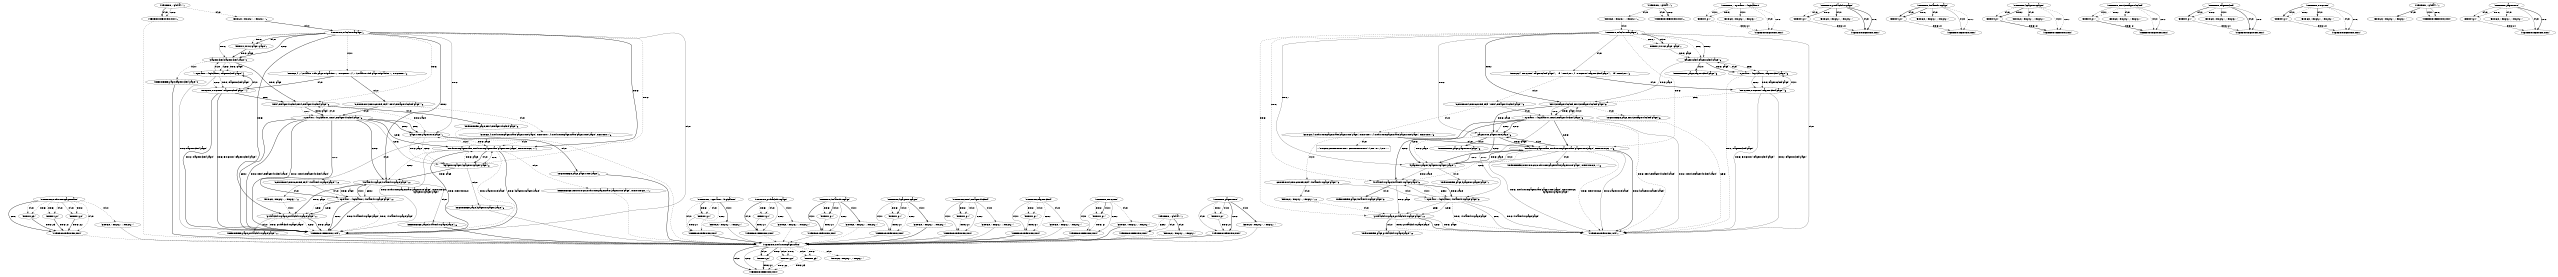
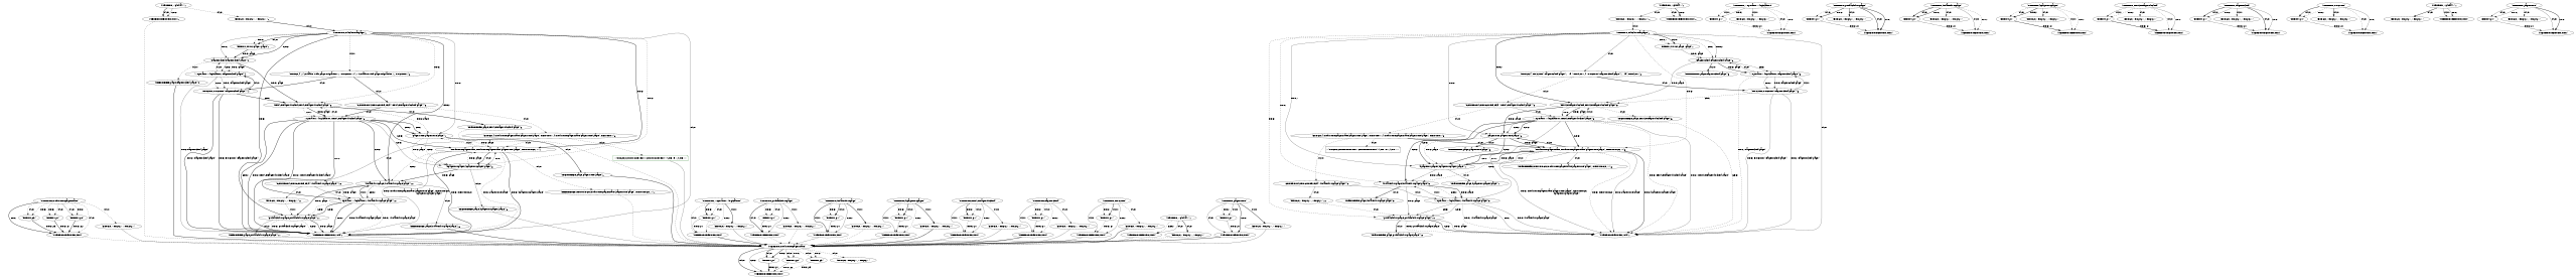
  digraph {
    edge [style=solid]
    n1 [label=<(METHOD,mod_zone_page_state)>]
    n2 [label=<(PARAM,p1)>]
    n3 [label=<(PARAM,p2)>]
    n4 [label=<(PARAM,p3)>]
    n5 [label=<(BLOCK,&lt;empty&gt;,&lt;empty&gt;)>]
    n6 [label=<(METHOD_RETURN,ANY)>]
    n7 [label=<(METHOD,&lt;global&gt;)<SUB>1</SUB>>]
    n8 [label=<(BLOCK,&lt;empty&gt;,&lt;empty&gt;)<SUB>1</SUB>>]
    n9 [label=<(METHOD_RETURN,ANY)<SUB>1</SUB>>]
    n10 [label=<(METHOD,mlock_vma_page)<SUB>1</SUB>>]
    n11 [label=<(PARAM,struct page *page)<SUB>1</SUB>>]
    n12 [label=<(BLOCK,{  	BUG_ON(!PageLocked(page));    	if (!TestSet...,{  	BUG_ON(!PageLocked(page));    	if (!TestSet...)<SUB>2</SUB>>]
    n13 [label=<(PageLocked,PageLocked(page))<SUB>3</SUB>>]
    n14 [label=<(TestSetPageMlocked,TestSetPageMlocked(page))<SUB>5</SUB>>]
    n15 [label=<(mod_zone_page_state,mod_zone_page_state(page_zone(page), NR_MLOCK, ...)<SUB>6</SUB>>]
    n16 [label=<(page_zone,page_zone(page))<SUB>6</SUB>>]
    n17 [label=<(hpage_nr_pages,hpage_nr_pages(page))<SUB>7</SUB>>]
    n18 [label=<(isolate_lru_page,isolate_lru_page(page))<SUB>9</SUB>>]
    n19 [label=<(putback_lru_page,putback_lru_page(page))<SUB>10</SUB>>]
    n20 [label=<(METHOD_RETURN,void)<SUB>1</SUB>>]
    n21 [label=<(BUG_ON,BUG_ON(!PageLocked(page)))<SUB>3</SUB>>]
    n22 [label=<(CONTROL_STRUCTURE,IF,if (!TestSetPageMlocked(page)))<SUB>5</SUB>>]
    n23 [label=<(&lt;operator&gt;.logicalNot,!PageLocked(page))<SUB>3</SUB>>]
    n24 [label=<(IDENTIFIER,page,PageLocked(page))<SUB>3</SUB>>]
    n25 [label=<(&lt;operator&gt;.logicalNot,!TestSetPageMlocked(page))<SUB>5</SUB>>]
    n26 [label=<(BLOCK,{ 		mod_zone_page_state(page_zone(page), NR_MLO...,{ 		mod_zone_page_state(page_zone(page), NR_MLO...)<SUB>5</SUB>>]
    n27 [label=<(&lt;operator&gt;.logicalNot,!isolate_lru_page(page))<SUB>9</SUB>>]
    n28 [label=<(IDENTIFIER,page,TestSetPageMlocked(page))<SUB>5</SUB>>]
    n29 [label="<(LOCAL,count_vm_event : count_vm_event)<SUB>8</SUB>>" color=black shape=note]
    n30 [label=<(CONTROL_STRUCTURE,IF,if (!isolate_lru_page(page)))<SUB>9</SUB>>]
    n31 [label=<(IDENTIFIER,NR_MLOCK,mod_zone_page_state(page_zone(page), NR_MLOCK, ...)<SUB>6</SUB>>]
    n32 [label=<(IDENTIFIER,page,page_zone(page))<SUB>6</SUB>>]
    n33 [label=<(IDENTIFIER,page,hpage_nr_pages(page))<SUB>7</SUB>>]
    n34 [label=<(BLOCK,&lt;empty&gt;,&lt;empty&gt;)<SUB>10</SUB>>]
    n35 [label=<(IDENTIFIER,page,isolate_lru_page(page))<SUB>9</SUB>>]
    n36 [label=<(IDENTIFIER,page,putback_lru_page(page))<SUB>10</SUB>>]
    n37 [label=<(METHOD,&lt;operator&gt;.logicalNot)>]
    n38 [label=<(PARAM,p1)>]
    n39 [label=<(BLOCK,&lt;empty&gt;,&lt;empty&gt;)>]
    n40 [label=<(METHOD_RETURN,ANY)>]
    n41 [label=<(METHOD,putback_lru_page)>]
    n42 [label=<(PARAM,p1)>]
    n43 [label=<(BLOCK,&lt;empty&gt;,&lt;empty&gt;)>]
    n44 [label=<(METHOD_RETURN,ANY)>]
    n45 [label=<(METHOD,isolate_lru_page)>]
    n46 [label=<(PARAM,p1)>]
    n47 [label=<(BLOCK,&lt;empty&gt;,&lt;empty&gt;)>]
    n48 [label=<(METHOD_RETURN,ANY)>]
    n49 [label=<(METHOD,hpage_nr_pages)>]
    n50 [label=<(PARAM,p1)>]
    n51 [label=<(BLOCK,&lt;empty&gt;,&lt;empty&gt;)>]
    n52 [label=<(METHOD_RETURN,ANY)>]
    n53 [label=<(METHOD,TestSetPageMlocked)>]
    n54 [label=<(PARAM,p1)>]
    n55 [label=<(BLOCK,&lt;empty&gt;,&lt;empty&gt;)>]
    n56 [label=<(METHOD_RETURN,ANY)>]
    n57 [label=<(METHOD,PageLocked)>]
    n58 [label=<(PARAM,p1)>]
    n59 [label=<(BLOCK,&lt;empty&gt;,&lt;empty&gt;)>]
    n60 [label=<(METHOD_RETURN,ANY)>]
    n61 [label=<(METHOD,BUG_ON)>]
    n62 [label=<(PARAM,p1)>]
    n63 [label=<(BLOCK,&lt;empty&gt;,&lt;empty&gt;)>]
    n64 [label=<(METHOD_RETURN,ANY)>]
    n65 [label=<(METHOD,&lt;global&gt;)<SUB>1</SUB>>]
    n66 [label=<(BLOCK,&lt;empty&gt;,&lt;empty&gt;)>]
    n67 [label=<(METHOD_RETURN,ANY)>]
    n68 [label=<(METHOD,page_zone)>]
    n69 [label=<(PARAM,p1)>]
    n70 [label=<(BLOCK,&lt;empty&gt;,&lt;empty&gt;)>]
    n71 [label=<(METHOD_RETURN,ANY)>]
    n72 [label=<(METHOD,mod_zone_page_state)>]
    n73 [label=<(PARAM,p1)>]
    n74 [label=<(PARAM,p2)>]
    n75 [label=<(PARAM,p3)>]
    n76 [label=<(BLOCK,&lt;empty&gt;,&lt;empty&gt;)>]
    n77 [label=<(METHOD_RETURN,ANY)>]
    n78 [label=<(METHOD,&lt;global&gt;)<SUB>1</SUB>>]
    n79 [label=<(BLOCK,&lt;empty&gt;,&lt;empty&gt;)<SUB>1</SUB>>]
    n80 [label=<(METHOD_RETURN,ANY)<SUB>1</SUB>>]
    n81 [label=<(METHOD,mlock_vma_page)<SUB>1</SUB>>]
    n82 [label=<(PARAM,struct page *page)<SUB>1</SUB>>]
    n83 [label=<(BLOCK,{ 	/* Serialize with page migration */  	BUG_ON...,{ 	/* Serialize with page migration */  	BUG_ON...)<SUB>2</SUB>>]
    n84 [label=<(PageLocked,PageLocked(page))<SUB>4</SUB>>]
    n85 [label=<(TestSetPageMlocked,TestSetPageMlocked(page))<SUB>6</SUB>>]
    n86 [label=<(mod_zone_page_state,mod_zone_page_state(page_zone(page), NR_MLOCK, ...)<SUB>7</SUB>>]
    n87 [label=<(page_zone,page_zone(page))<SUB>7</SUB>>]
    n88 [label=<(hpage_nr_pages,hpage_nr_pages(page))<SUB>8</SUB>>]
    n89 [label=<(isolate_lru_page,isolate_lru_page(page))<SUB>10</SUB>>]
    n90 [label=<(putback_lru_page,putback_lru_page(page))<SUB>11</SUB>>]
    n91 [label=<(METHOD_RETURN,void)<SUB>1</SUB>>]
    n92 [label=<(BUG_ON,BUG_ON(!PageLocked(page)))<SUB>4</SUB>>]
    n93 [label=<(CONTROL_STRUCTURE,IF,if (!TestSetPageMlocked(page)))<SUB>6</SUB>>]
    n94 [label=<(&lt;operator&gt;.logicalNot,!PageLocked(page))<SUB>4</SUB>>]
    n95 [label=<(IDENTIFIER,page,PageLocked(page))<SUB>4</SUB>>]
    n96 [label=<(&lt;operator&gt;.logicalNot,!TestSetPageMlocked(page))<SUB>6</SUB>>]
    n97 [label=<(BLOCK,{ 		mod_zone_page_state(page_zone(page), NR_MLO...,{ 		mod_zone_page_state(page_zone(page), NR_MLO...)<SUB>6</SUB>>]
    n98 [label=<(&lt;operator&gt;.logicalNot,!isolate_lru_page(page))<SUB>10</SUB>>]
    n99 [label=<(IDENTIFIER,page,TestSetPageMlocked(page))<SUB>6</SUB>>]
+   n100 [label="<(LOCAL,count_vm_event : count_vm_event)<SUB>9</SUB>>" color=darkgreen shape=note]
    n101 [label=<(CONTROL_STRUCTURE,IF,if (!isolate_lru_page(page)))<SUB>10</SUB>>]
    n102 [label=<(IDENTIFIER,NR_MLOCK,mod_zone_page_state(page_zone(page), NR_MLOCK, ...)<SUB>7</SUB>>]
    n103 [label=<(IDENTIFIER,page,page_zone(page))<SUB>7</SUB>>]
    n104 [label=<(IDENTIFIER,page,hpage_nr_pages(page))<SUB>8</SUB>>]
    n105 [label=<(BLOCK,&lt;empty&gt;,&lt;empty&gt;)<SUB>11</SUB>>]
    n106 [label=<(IDENTIFIER,page,isolate_lru_page(page))<SUB>10</SUB>>]
    n107 [label=<(IDENTIFIER,page,putback_lru_page(page))<SUB>11</SUB>>]
    n108 [label=<(METHOD,&lt;operator&gt;.logicalNot)>]
    n109 [label=<(PARAM,p1)>]
    n110 [label=<(BLOCK,&lt;empty&gt;,&lt;empty&gt;)>]
    n111 [label=<(METHOD_RETURN,ANY)>]
    n112 [label=<(METHOD,putback_lru_page)>]
    n113 [label=<(PARAM,p1)>]
    n114 [label=<(BLOCK,&lt;empty&gt;,&lt;empty&gt;)>]
    n115 [label=<(METHOD_RETURN,ANY)>]
    n116 [label=<(METHOD,isolate_lru_page)>]
    n117 [label=<(PARAM,p1)>]
    n118 [label=<(BLOCK,&lt;empty&gt;,&lt;empty&gt;)>]
    n119 [label=<(METHOD_RETURN,ANY)>]
    n120 [label=<(METHOD,hpage_nr_pages)>]
    n121 [label=<(PARAM,p1)>]
    n122 [label=<(BLOCK,&lt;empty&gt;,&lt;empty&gt;)>]
    n123 [label=<(METHOD_RETURN,ANY)>]
    n124 [label=<(METHOD,TestSetPageMlocked)>]
    n125 [label=<(PARAM,p1)>]
    n126 [label=<(BLOCK,&lt;empty&gt;,&lt;empty&gt;)>]
    n127 [label=<(METHOD_RETURN,ANY)>]
    n128 [label=<(METHOD,PageLocked)>]
    n129 [label=<(PARAM,p1)>]
    n130 [label=<(BLOCK,&lt;empty&gt;,&lt;empty&gt;)>]
    n131 [label=<(METHOD_RETURN,ANY)>]
    n132 [label=<(METHOD,BUG_ON)>]
    n133 [label=<(PARAM,p1)>]
    n134 [label=<(BLOCK,&lt;empty&gt;,&lt;empty&gt;)>]
    n135 [label=<(METHOD_RETURN,ANY)>]
    n136 [label=<(METHOD,&lt;global&gt;)<SUB>1</SUB>>]
    n137 [label=<(BLOCK,&lt;empty&gt;,&lt;empty&gt;)>]
    n138 [label=<(METHOD_RETURN,ANY)>]
    n139 [label=<(METHOD,page_zone)>]
    n140 [label=<(PARAM,p1)>]
    n141 [label=<(BLOCK,&lt;empty&gt;,&lt;empty&gt;)>]
    n142 [label=<(METHOD_RETURN,ANY)>]
    n1 -> n2 [label="AST: " style=bold]
    n1 -> n2 [label="DDG: " style=bold]
    n1 -> n3 [label="AST: "]
    n1 -> n3 [label="DDG: " style=dashed]
    n1 -> n4 [label="AST: " style=dashed]
    n1 -> n4 [label="DDG: " style=dashed]
    n1 -> n5 [label="AST: " style=dashed]
    n1 -> n6 [label="AST: " style=bold]
    n1 -> n6 [label="CFG: "]
    n2 -> n6 [label="DDG: p1" style=bold]
    n3 -> n6 [label="DDG: p2"]
    n4 -> n6 [label="DDG: p3" style=dashed]
    n7 -> n8 [label="AST: "]
    n7 -> n9 [label="AST: " style=dashed]
    n7 -> n9 [label="CFG: " style=bold]
    n8 -> n10 [label="AST: "]
    n10 -> n11 [label="AST: " style=bold]
    n10 -> n11 [label="DDG: " style=dashed]
    n10 -> n12 [label="AST: "]
    n10 -> n13 [label="CFG: " style=dashed]
    n10 -> n13 [label="DDG: "]
    n10 -> n14 [label="DDG: " style=bold]
    n10 -> n15 [label="DDG: " style=dashed]
    n10 -> n16 [label="DDG: "]
    n10 -> n17 [label="DDG: "]
    n10 -> n18 [label="DDG: " style=dashed]
    n10 -> n19 [label="DDG: " style=dashed]
    n10 -> n20 [label="AST: "]
    n11 -> n13 [label="DDG: page"]
    n12 -> n21 [label="AST: " style=bold]
    n12 -> n22 [label="AST: " style=dashed]
    n13 -> n14 [label="DDG: page"]
    n13 -> n23 [label="CFG: "]
    n13 -> n23 [label="DDG: page" style=bold]
    n13 -> n24 [label="AST: " style=bold]
    n14 -> n16 [label="DDG: page" style=bold]
    n14 -> n25 [label="CFG: "]
    n14 -> n25 [label="DDG: page" style=bold]
    n14 -> n28 [label="AST: " style=dashed]
    n15 -> n16 [label="AST: " style=bold]
    n15 -> n17 [label="AST: "]
    n15 -> n18 [label="CFG: " style=dashed]
    n15 -> n20 [label="DDG: page_zone(page)"]
    n15 -> n20 [label="DDG: hpage_nr_pages(page)" style=bold]
    n15 -> n20 [label="DDG: mod_zone_page_state(page_zone(page), NR_MLOCK,\n				    hpage_nr_pages(page))"]
    n15 -> n20 [label="DDG: NR_MLOCK" style=dashed]
    n15 -> n31 [label="AST: "]
    n16 -> n15 [label="DDG: page" style=bold]
    n16 -> n17 [label="CFG: " style=bold]
    n16 -> n17 [label="DDG: page" style=dashed]
    n16 -> n32 [label="AST: " style=bold]
    n17 -> n15 [label="CFG: " style=bold]
    n17 -> n15 [label="DDG: page" style=bold]
    n17 -> n18 [label="DDG: page"]
    n17 -> n33 [label="AST: "]
    n18 -> n19 [label="DDG: page"]
    n18 -> n27 [label="CFG: " style=dashed]
    n18 -> n27 [label="DDG: page" style=bold]
    n18 -> n35 [label="AST: " style=bold]
    n19 -> n20 [label="CFG: " style=bold]
    n19 -> n20 [label="DDG: page"]
    n19 -> n20 [label="DDG: putback_lru_page(page)" style=dashed]
    n19 -> n36 [label="AST: " style=bold]
    n21 -> n14 [label="CFG: " style=dashed]
    n21 -> n20 [label="DDG: !PageLocked(page)"]
    n21 -> n20 [label="DDG: BUG_ON(!PageLocked(page))"]
    n21 -> n23 [label="AST: "]
    n22 -> n25 [label="AST: "]
    n22 -> n26 [label="AST: " style=dashed]
    n23 -> n13 [label="AST: "]
    n23 -> n20 [label="DDG: PageLocked(page)" style=dashed]
    n23 -> n21 [label="CFG: "]
    n23 -> n21 [label="DDG: PageLocked(page)"]
    n25 -> n14 [label="AST: "]
    n25 -> n15 [label="CDG: " style=bold]
    n25 -> n16 [label="CFG: "]
    n25 -> n16 [label="CDG: " style=bold]
    n25 -> n17 [label="CDG: " style=bold]
    n25 -> n18 [label="CDG: " style=bold]
    n25 -> n20 [label="CFG: " style=dashed]
    n25 -> n20 [label="DDG: TestSetPageMlocked(page)" style=dashed]
    n25 -> n20 [label="DDG: !TestSetPageMlocked(page)"]
    n25 -> n27 [label="CDG: "]
    n26 -> n15 [label="AST: " style=bold]
    n26 -> n29 [label="AST: " style=dashed]
    n26 -> n30 [label="AST: " style=dashed]
    n27 -> n18 [label="AST: "]
    n27 -> n19 [label="CFG: "]
    n27 -> n19 [label="CDG: "]
    n27 -> n20 [label="CFG: "]
    n27 -> n20 [label="DDG: isolate_lru_page(page)"]
    n27 -> n20 [label="DDG: !isolate_lru_page(page)" style=dashed]
    n30 -> n27 [label="AST: "]
    n30 -> n34 [label="AST: "]
    n34 -> n19 [label="AST: " style=dashed]
    n37 -> n38 [label="AST: " style=dashed]
    n37 -> n38 [label="DDG: "]
    n37 -> n39 [label="AST: "]
    n37 -> n40 [label="AST: " style=dashed]
    n37 -> n40 [label="CFG: " style=dashed]
    n38 -> n40 [label="DDG: p1" style=dashed]
    n41 -> n42 [label="AST: " style=dashed]
    n41 -> n42 [label="DDG: " style=bold]
    n41 -> n43 [label="AST: " style=bold]
    n41 -> n44 [label="AST: " style=bold]
    n41 -> n44 [label="CFG: " style=bold]
    n42 -> n44 [label="DDG: p1"]
    n45 -> n46 [label="AST: " style=bold]
    n45 -> n46 [label="DDG: " style=bold]
    n45 -> n47 [label="AST: "]
    n45 -> n48 [label="AST: "]
    n45 -> n48 [label="CFG: " style=dashed]
    n46 -> n48 [label="DDG: p1"]
    n49 -> n50 [label="AST: " style=dashed]
    n49 -> n50 [label="DDG: " style=bold]
    n49 -> n51 [label="AST: "]
    n49 -> n52 [label="AST: " style=dashed]
    n49 -> n52 [label="CFG: " style=dashed]
    n50 -> n52 [label="DDG: p1" style=bold]
    n53 -> n54 [label="AST: "]
    n53 -> n54 [label="DDG: " style=dashed]
    n53 -> n55 [label="AST: " style=dashed]
    n53 -> n56 [label="AST: " style=dashed]
    n53 -> n56 [label="CFG: "]
    n54 -> n56 [label="DDG: p1" style=bold]
    n57 -> n58 [label="AST: " style=bold]
    n57 -> n58 [label="DDG: "]
    n57 -> n59 [label="AST: "]
    n57 -> n60 [label="AST: " style=bold]
    n57 -> n60 [label="CFG: "]
    n58 -> n60 [label="DDG: p1"]
    n61 -> n62 [label="AST: " style=bold]
    n61 -> n62 [label="DDG: " style=dashed]
    n61 -> n63 [label="AST: " style=bold]
    n61 -> n64 [label="AST: " style=dashed]
    n61 -> n64 [label="CFG: "]
    n62 -> n64 [label="DDG: p1"]
    n65 -> n66 [label="AST: " style=bold]
    n65 -> n67 [label="AST: "]
    n65 -> n67 [label="CFG: "]
    n68 -> n69 [label="AST: "]
    n68 -> n69 [label="DDG: "]
    n68 -> n70 [label="AST: " style=dashed]
    n68 -> n71 [label="AST: "]
    n68 -> n71 [label="CFG: " style=bold]
    n69 -> n71 [label="DDG: p1"]
    n72 -> n73 [label="AST: " style=dashed]
    n72 -> n73 [label="DDG: " style=dashed]
    n72 -> n74 [label="AST: "]
    n72 -> n74 [label="DDG: " style=dashed]
    n72 -> n75 [label="AST: " style=dashed]
    n72 -> n75 [label="DDG: " style=dashed]
    n72 -> n76 [label="AST: " style=dashed]
    n72 -> n77 [label="AST: " style=dashed]
    n72 -> n77 [label="CFG: " style=bold]
    n73 -> n77 [label="DDG: p1" style=bold]
    n74 -> n77 [label="DDG: p2" style=bold]
    n75 -> n77 [label="DDG: p3" style=bold]
    n76 -> n1
    n77 -> n1 [style=dashed]
    n78 -> n79 [label="AST: " style=dashed]
    n78 -> n80 [label="AST: " style=bold]
    n78 -> n80 [label="CFG: "]
    n79 -> n81 [label="AST: " style=bold]
    n80 -> n1 [style=dashed]
    n81 -> n82 [label="AST: " style=bold]
    n81 -> n82 [label="DDG: " style=dashed]
    n81 -> n83 [label="AST: " style=dashed]
    n81 -> n84 [label="CFG: " style=bold]
    n81 -> n84 [label="DDG: "]
    n81 -> n85 [label="DDG: " style=dashed]
    n81 -> n86 [label="DDG: " style=bold]
    n81 -> n87 [label="DDG: "]
    n81 -> n88 [label="DDG: " style=dashed]
    n81 -> n89 [label="DDG: " style=bold]
    n81 -> n90 [label="DDG: " style=bold]
    n81 -> n91 [label="AST: "]
    n82 -> n84 [label="DDG: page" style=bold]
    n83 -> n92 [label="AST: " style=bold]
    n83 -> n93 [label="AST: " style=bold]
    n84 -> n85 [label="DDG: page" style=bold]
    n84 -> n94 [label="CFG: "]
    n84 -> n94 [label="DDG: page" style=dashed]
    n84 -> n95 [label="AST: " style=dashed]
    n85 -> n87 [label="DDG: page" style=dashed]
    n85 -> n96 [label="CFG: " style=dashed]
    n85 -> n96 [label="DDG: page" style=bold]
    n85 -> n99 [label="AST: " style=bold]
    n86 -> n87 [label="AST: " style=dashed]
    n86 -> n88 [label="AST: " style=bold]
    n86 -> n89 [label="CFG: " style=dashed]
    n86 -> n91 [label="DDG: page_zone(page)" style=dashed]
    n86 -> n91 [label="DDG: hpage_nr_pages(page)" style=bold]
    n86 -> n91 [label="DDG: mod_zone_page_state(page_zone(page), NR_MLOCK,\n				    hpage_nr_pages(page))"]
    n86 -> n91 [label="DDG: NR_MLOCK" style=bold]
    n86 -> n102 [label="AST: " style=dashed]
    n87 -> n86 [label="DDG: page" style=dashed]
    n87 -> n88 [label="CFG: " style=dashed]
    n87 -> n88 [label="DDG: page" style=dashed]
    n87 -> n103 [label="AST: " style=bold]
    n88 -> n86 [label="CFG: "]
    n88 -> n86 [label="DDG: page" style=dashed]
    n88 -> n89 [label="DDG: page" style=bold]
    n88 -> n104 [label="AST: "]
    n89 -> n90 [label="DDG: page" style=bold]
    n89 -> n98 [label="CFG: "]
    n89 -> n98 [label="DDG: page"]
    n89 -> n106 [label="AST: "]
    n90 -> n91 [label="CFG: " style=dashed]
    n90 -> n91 [label="DDG: page" style=bold]
    n90 -> n91 [label="DDG: putback_lru_page(page)" style=dashed]
    n90 -> n107 [label="AST: "]
    n91 -> n1
    n92 -> n85 [label="CFG: " style=bold]
    n92 -> n91 [label="DDG: !PageLocked(page)" style=bold]
    n92 -> n91 [label="DDG: BUG_ON(!PageLocked(page))" style=bold]
    n92 -> n94 [label="AST: " style=bold]
    n93 -> n96 [label="AST: " style=bold]
    n93 -> n97 [label="AST: " style=dashed]
    n94 -> n84 [label="AST: "]
    n94 -> n91 [label="DDG: PageLocked(page)"]
    n94 -> n92 [label="CFG: " style=dashed]
    n94 -> n92 [label="DDG: PageLocked(page)"]
    n95 -> n1 [style=bold]
    n96 -> n85 [label="AST: " style=dashed]
    n96 -> n86 [label="CDG: " style=bold]
    n96 -> n87 [label="CFG: " style=bold]
    n96 -> n87 [label="CDG: " style=bold]
    n96 -> n88 [label="CDG: "]
    n96 -> n89 [label="CDG: " style=bold]
    n96 -> n91 [label="CFG: " style=bold]
    n96 -> n91 [label="DDG: TestSetPageMlocked(page)" style=bold]
    n96 -> n91 [label="DDG: !TestSetPageMlocked(page)" style=bold]
    n96 -> n98 [label="CDG: " style=bold]
    n97 -> n86 [label="AST: " style=dashed]
+   n97 -> n100 [label="AST: " style=dashed]
    n97 -> n101 [label="AST: "]
    n98 -> n89 [label="AST: " style=bold]
    n98 -> n90 [label="CFG: " style=dashed]
    n98 -> n90 [label="CDG: " style=bold]
    n98 -> n91 [label="CFG: " style=bold]
    n98 -> n91 [label="DDG: isolate_lru_page(page)" style=bold]
    n98 -> n91 [label="DDG: !isolate_lru_page(page)" style=dashed]
    n99 -> n1 [style=dashed]
+   n100 -> n1
    n101 -> n98 [label="AST: "]
    n101 -> n105 [label="AST: "]
    n102 -> n1 [style=dashed]
    n103 -> n1 [style=bold]
    n104 -> n1
    n105 -> n90 [label="AST: " style=dashed]
    n106 -> n1 [style=bold]
    n107 -> n1
    n108 -> n109 [label="AST: " style=dashed]
    n108 -> n109 [label="DDG: " style=bold]
    n108 -> n110 [label="AST: " style=bold]
    n108 -> n111 [label="AST: " style=dashed]
    n108 -> n111 [label="CFG: " style=dashed]
    n109 -> n111 [label="DDG: p1"]
    n110 -> n1
    n111 -> n1 [style=bold]
    n112 -> n113 [label="AST: " style=dashed]
    n112 -> n113 [label="DDG: " style=dashed]
    n112 -> n114 [label="AST: "]
    n112 -> n115 [label="AST: " style=bold]
    n112 -> n115 [label="CFG: "]
    n113 -> n115 [label="DDG: p1"]
    n114 -> n1 [style=dashed]
    n115 -> n1 [style=dashed]
    n116 -> n117 [label="AST: " style=bold]
    n116 -> n117 [label="DDG: " style=dashed]
    n116 -> n118 [label="AST: " style=bold]
    n116 -> n119 [label="AST: " style=bold]
    n116 -> n119 [label="CFG: "]
    n117 -> n119 [label="DDG: p1"]
    n118 -> n1 [style=dashed]
    n119 -> n1
    n120 -> n121 [label="AST: " style=bold]
    n120 -> n121 [label="DDG: " style=dashed]
    n120 -> n122 [label="AST: " style=bold]
    n120 -> n123 [label="AST: "]
    n120 -> n123 [label="CFG: " style=dashed]
    n121 -> n123 [label="DDG: p1"]
    n122 -> n1 [style=bold]
    n123 -> n1
    n124 -> n125 [label="AST: " style=dashed]
    n124 -> n125 [label="DDG: " style=bold]
    n124 -> n126 [label="AST: "]
    n124 -> n127 [label="AST: "]
    n124 -> n127 [label="CFG: "]
    n125 -> n127 [label="DDG: p1" style=dashed]
    n126 -> n1
    n127 -> n1
    n128 -> n129 [label="AST: " style=dashed]
    n128 -> n129 [label="DDG: " style=dashed]
    n128 -> n130 [label="AST: "]
    n128 -> n131 [label="AST: "]
    n128 -> n131 [label="CFG: " style=dashed]
    n129 -> n131 [label="DDG: p1"]
    n130 -> n1
    n131 -> n1 [style=bold]
    n132 -> n133 [label="AST: " style=bold]
    n132 -> n133 [label="DDG: " style=dashed]
    n132 -> n134 [label="AST: " style=dashed]
    n132 -> n135 [label="AST: "]
    n132 -> n135 [label="CFG: "]
    n133 -> n135 [label="DDG: p1" style=dashed]
    n134 -> n1 [style=bold]
    n135 -> n1
    n136 -> n137 [label="AST: " style=bold]
    n136 -> n138 [label="AST: "]
    n136 -> n138 [label="CFG: " style=dashed]
    n137 -> n1 [style=dashed]
    n138 -> n1
    n139 -> n140 [label="AST: "]
    n139 -> n140 [label="DDG: " style=dashed]
    n139 -> n141 [label="AST: " style=bold]
    n139 -> n142 [label="AST: "]
    n139 -> n142 [label="CFG: " style=bold]
    n140 -> n142 [label="DDG: p1"]
    n141 -> n1
    n142 -> n1 [style=bold]
  }
